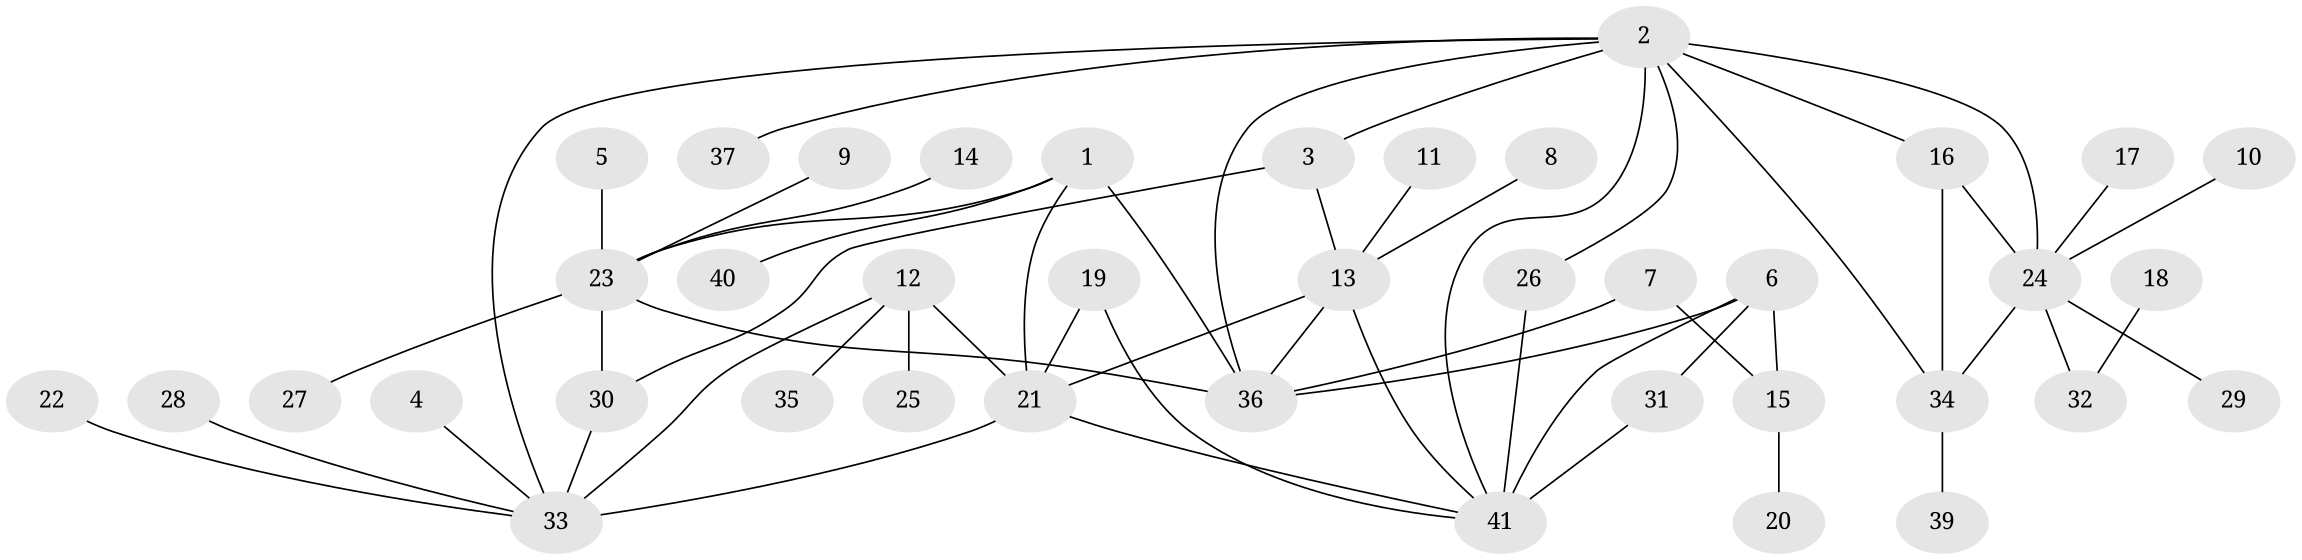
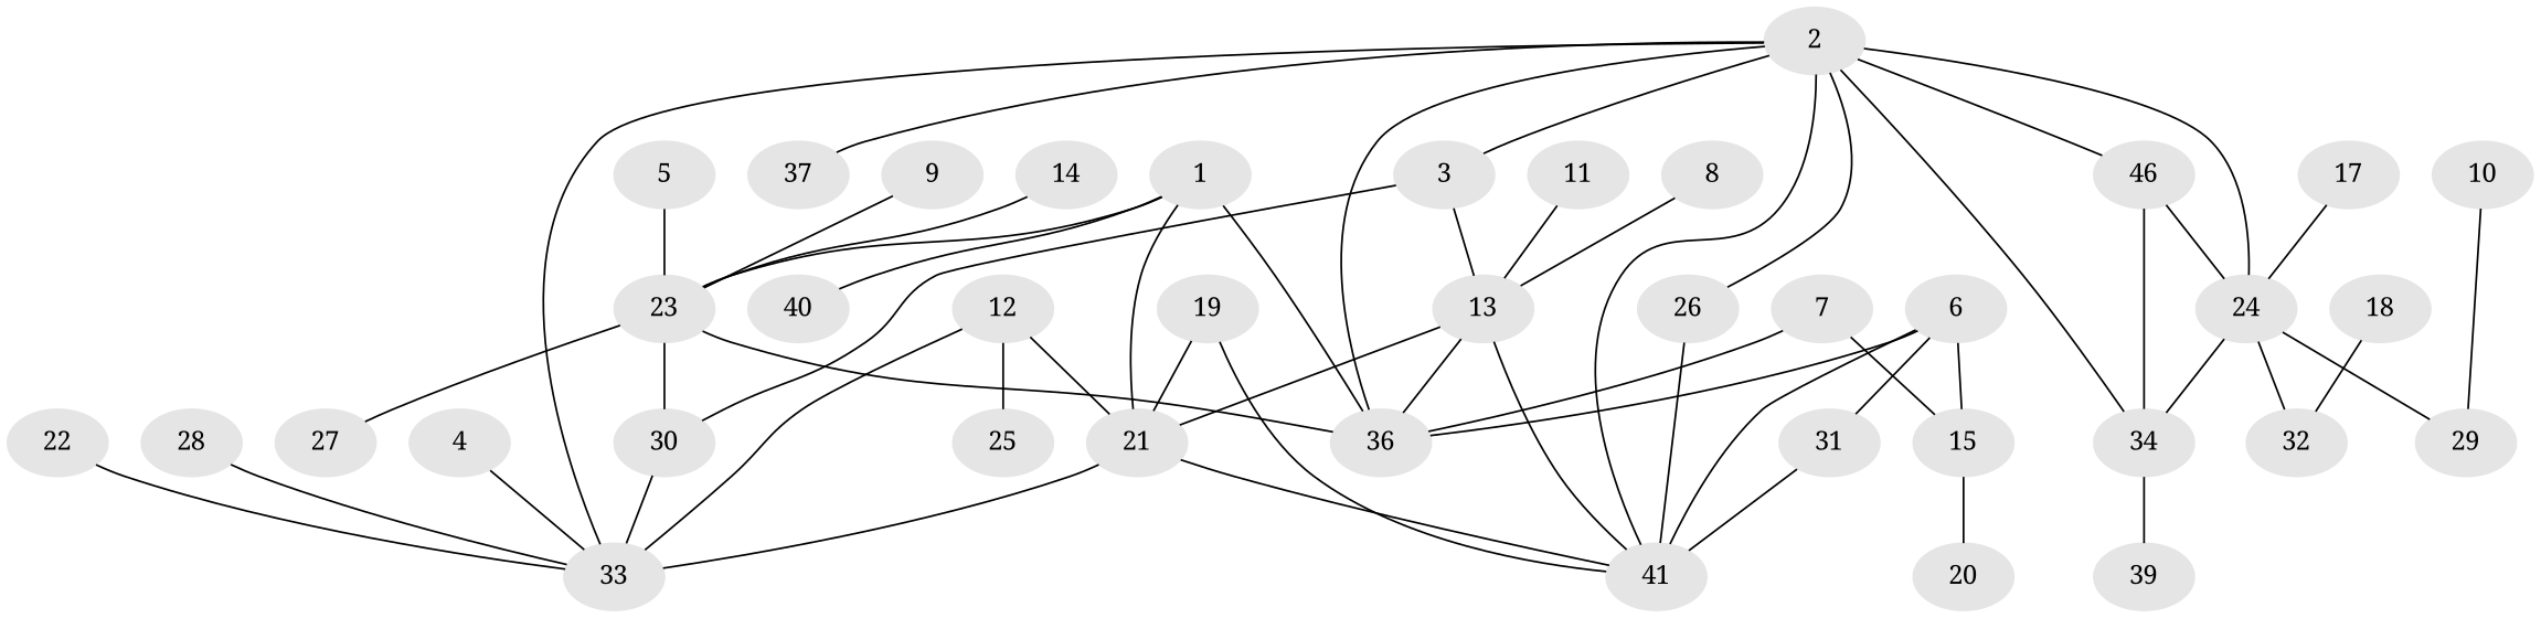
  graph {
    fontname="Noto Serif"
    node [color=gray90 fontname="Noto Serif" style=filled]
    edge [fontname="Noto Serif" weight=1.0]
    1
    21
    23
    36
    40
    33
    41
    30
    27
    2
    3
-   16
+   16 [label=46]
    24
    26
    34
    37
    13
    32
    29
    39
    4
    5
    6
    15
    31
    20
    7
    8
    9
    10
    11
    12
    25
-   35
    14
    17
    18
    19
    22
    28
    1 -- 21
    1 -- 23 [weight=2.0]
    1 -- 36 [weight=2.0]
    1 -- 40
    21 -- 33 [weight=2.0]
    21 -- 41
    23 -- 36
    23 -- 30
    23 -- 27
    30 -- 33
    2 -- 36
    2 -- 33
    2 -- 41
    2 -- 3
    2 -- 16
    2 -- 24
    2 -- 26
    2 -- 34
    2 -- 37
    3 -- 30
    3 -- 13 [weight=3.0]
    16 -- 24
    16 -- 34
    24 -- 34
    24 -- 32
    24 -- 29
    26 -- 41
    34 -- 39
    13 -- 21
    13 -- 36
    13 -- 41
    4 -- 33
    5 -- 23
    6 -- 36
    6 -- 41 [weight=2.0]
    6 -- 15
    6 -- 31
    15 -- 20
    31 -- 41 [weight=2.0]
    7 -- 36
    7 -- 15
    8 -- 13
    9 -- 23
-   10 -- 24
+   10 -- 29
    11 -- 13
    12 -- 21 [weight=2.0]
    12 -- 33
    12 -- 25
-   12 -- 35
    14 -- 23
    17 -- 24
    18 -- 32
    19 -- 21
    19 -- 41
    22 -- 33
    28 -- 33
  }
